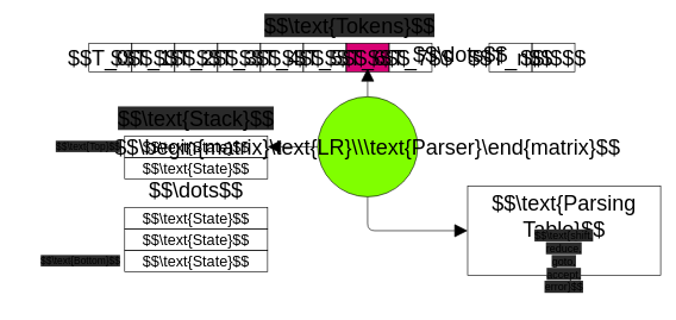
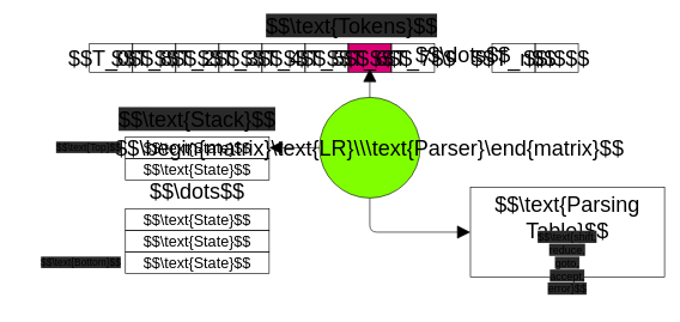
  <mxCell id="0" />
  <mxCell id="1" parent="0" />
  <mxCell id="2" value="" style="rounded=0;whiteSpace=wrap;html=1;fillColor=#d80073;strokeColor=#000000;fontColor=#ffffff;" parent="1" vertex="1"><mxGeometry x="484" y="60" width="60" height="40" as="geometry" /></mxCell>
  <mxCell id="3" value="$$T_0$$" style="text;html=1;strokeColor=none;fillColor=none;align=center;verticalAlign=middle;whiteSpace=wrap;rounded=0;fontSize=30;" parent="1" vertex="1"><mxGeometry x="124" y="65" width="60" height="30" as="geometry" /></mxCell>
- <mxCell id="4" value="$$T_1$$" style="text;html=1;strokeColor=none;fillColor=none;align=center;verticalAlign=middle;whiteSpace=wrap;rounded=0;fontSize=30;" parent="1" vertex="1"><mxGeometry x="184" y="65" width="60" height="30" as="geometry" /></mxCell>
+ <mxCell id="4" value="$$T_8$$" style="text;html=1;strokeColor=none;fillColor=none;align=center;verticalAlign=middle;whiteSpace=wrap;rounded=0;fontSize=30;" parent="1" vertex="1"><mxGeometry x="184" y="65" width="60" height="30" as="geometry" /></mxCell>
  <mxCell id="5" value="$$T_2$$" style="text;html=1;strokeColor=none;fillColor=none;align=center;verticalAlign=middle;whiteSpace=wrap;rounded=0;fontSize=30;" parent="1" vertex="1"><mxGeometry x="244" y="65" width="60" height="30" as="geometry" /></mxCell>
  <mxCell id="6" value="$$T_3$$" style="text;html=1;strokeColor=none;fillColor=none;align=center;verticalAlign=middle;whiteSpace=wrap;rounded=0;fontSize=30;" parent="1" vertex="1"><mxGeometry x="304" y="65" width="60" height="30" as="geometry" /></mxCell>
  <mxCell id="7" value="$$T_4$$" style="text;html=1;strokeColor=none;fillColor=none;align=center;verticalAlign=middle;whiteSpace=wrap;rounded=0;fontSize=30;" parent="1" vertex="1"><mxGeometry x="364" y="65" width="60" height="30" as="geometry" /></mxCell>
  <mxCell id="8" value="$$T_5$$" style="text;html=1;strokeColor=none;fillColor=none;align=center;verticalAlign=middle;whiteSpace=wrap;rounded=0;fontSize=30;" parent="1" vertex="1"><mxGeometry x="424" y="65" width="60" height="30" as="geometry" /></mxCell>
  <mxCell id="9" value="$$T_6$$" style="text;html=1;strokeColor=none;fillColor=none;align=center;verticalAlign=middle;whiteSpace=wrap;rounded=0;fontSize=30;" parent="1" vertex="1"><mxGeometry x="484" y="65" width="60" height="30" as="geometry" /></mxCell>
  <mxCell id="10" value="$$T_7$$" style="text;html=1;strokeColor=none;fillColor=none;align=center;verticalAlign=middle;whiteSpace=wrap;rounded=0;fontSize=30;" parent="1" vertex="1"><mxGeometry x="544" y="65" width="60" height="30" as="geometry" /></mxCell>
  <mxCell id="11" value="$$T_n$$" style="text;html=1;strokeColor=none;fillColor=none;align=center;verticalAlign=middle;whiteSpace=wrap;rounded=0;fontSize=30;" parent="1" vertex="1"><mxGeometry x="684" y="65" width="60" height="30" as="geometry" /></mxCell>
  <mxCell id="12" value="$$\$$$" style="text;html=1;strokeColor=none;fillColor=none;align=center;verticalAlign=middle;whiteSpace=wrap;rounded=0;fontSize=30;" parent="1" vertex="1"><mxGeometry x="744" y="65" width="60" height="30" as="geometry" /></mxCell>
  <mxCell id="13" value="$$\dots$$" style="text;html=1;strokeColor=none;fillColor=none;align=center;verticalAlign=middle;whiteSpace=wrap;rounded=0;fontSize=30;" parent="1" vertex="1"><mxGeometry x="614" y="60" width="60" height="30" as="geometry" /></mxCell>
  <mxCell id="14" value="" style="rounded=0;whiteSpace=wrap;html=1;fillColor=none;strokeColor=#000000;" parent="1" vertex="1"><mxGeometry x="124" y="60" width="60" height="40" as="geometry" /></mxCell>
  <mxCell id="15" value="" style="rounded=0;whiteSpace=wrap;html=1;fillColor=none;strokeColor=#000000;" parent="1" vertex="1"><mxGeometry x="184" y="60" width="60" height="40" as="geometry" /></mxCell>
  <mxCell id="16" value="" style="rounded=0;whiteSpace=wrap;html=1;fillColor=none;strokeColor=#000000;" parent="1" vertex="1"><mxGeometry x="244" y="60" width="60" height="40" as="geometry" /></mxCell>
  <mxCell id="17" value="" style="rounded=0;whiteSpace=wrap;html=1;fillColor=none;strokeColor=#000000;" parent="1" vertex="1"><mxGeometry x="304" y="60" width="60" height="40" as="geometry" /></mxCell>
  <mxCell id="18" value="" style="rounded=0;whiteSpace=wrap;html=1;fillColor=none;strokeColor=#000000;" parent="1" vertex="1"><mxGeometry x="364" y="60" width="60" height="40" as="geometry" /></mxCell>
  <mxCell id="19" value="" style="rounded=0;whiteSpace=wrap;html=1;fillColor=none;strokeColor=#000000;" parent="1" vertex="1"><mxGeometry x="424" y="60" width="60" height="40" as="geometry" /></mxCell>
  <mxCell id="20" value="" style="rounded=0;whiteSpace=wrap;html=1;fillColor=none;strokeColor=#000000;" parent="1" vertex="1"><mxGeometry x="544" y="60" width="60" height="40" as="geometry" /></mxCell>
  <mxCell id="21" value="" style="rounded=0;whiteSpace=wrap;html=1;fillColor=none;strokeColor=#000000;" parent="1" vertex="1"><mxGeometry x="684" y="60" width="60" height="40" as="geometry" /></mxCell>
  <mxCell id="22" value="" style="rounded=0;whiteSpace=wrap;html=1;fillColor=none;strokeColor=#000000;" parent="1" vertex="1"><mxGeometry x="744" y="60" width="60" height="40" as="geometry" /></mxCell>
  <mxCell id="23" value="$$\text{State}$$" style="rounded=0;whiteSpace=wrap;html=1;fontSize=21;fillColor=none;strokeColor=#000000;" parent="1" vertex="1"><mxGeometry x="174" y="190" width="200" height="30" as="geometry" /></mxCell>
  <mxCell id="24" value="$$\dots$$" style="text;html=1;strokeColor=none;fillColor=none;align=center;verticalAlign=middle;whiteSpace=wrap;rounded=0;fontSize=30;" parent="1" vertex="1"><mxGeometry x="244" y="250" width="60" height="30" as="geometry" /></mxCell>
  <mxCell id="25" value="$$\text{Parsing Table}$$" style="rounded=0;whiteSpace=wrap;html=1;fontSize=30;verticalAlign=top;fillColor=none;strokeColor=#000000;" parent="1" vertex="1"><mxGeometry x="654" y="260" width="270" height="125" as="geometry" /></mxCell>
  <mxCell id="26" style="edgeStyle=none;html=1;exitX=0.5;exitY=0;exitDx=0;exitDy=0;fontSize=21;endArrow=block;endFill=1;endSize=16;" parent="1" source="29" target="9" edge="1"><mxGeometry relative="1" as="geometry" /></mxCell>
  <mxCell id="27" style="edgeStyle=none;html=1;exitX=0;exitY=0.5;exitDx=0;exitDy=0;entryX=1;entryY=0.5;entryDx=0;entryDy=0;fontSize=30;endArrow=block;endFill=1;endSize=16;" parent="1" source="29" target="23" edge="1"><mxGeometry relative="1" as="geometry" /></mxCell>
  <mxCell id="28" style="edgeStyle=orthogonalEdgeStyle;html=1;exitX=0.5;exitY=1;exitDx=0;exitDy=0;entryX=0;entryY=0.5;entryDx=0;entryDy=0;fontSize=30;endArrow=block;endFill=1;endSize=16;" parent="1" source="29" target="25" edge="1"><mxGeometry relative="1" as="geometry" /></mxCell>
  <mxCell id="29" value="$$\begin{matrix}\text{LR}\\\text{Parser}\end{matrix}$$" style="ellipse;whiteSpace=wrap;html=1;aspect=fixed;fontSize=30;fillColor=#80FF00;fontColor=#000000;strokeColor=#000000;" parent="1" vertex="1"><mxGeometry x="444" y="135" width="140" height="140" as="geometry" /></mxCell>
  <mxCell id="30" value="$$\text{State}$$" style="rounded=0;whiteSpace=wrap;html=1;fontSize=21;fillColor=none;strokeColor=#000000;" parent="1" vertex="1"><mxGeometry x="174" y="220" width="200" height="30" as="geometry" /></mxCell>
  <mxCell id="31" value="$$\text{State}$$" style="rounded=0;whiteSpace=wrap;html=1;fontSize=21;fillColor=none;strokeColor=#000000;" parent="1" vertex="1"><mxGeometry x="174" y="290" width="200" height="30" as="geometry" /></mxCell>
  <mxCell id="32" value="$$\text{State}$$" style="rounded=0;whiteSpace=wrap;html=1;fontSize=21;fillColor=none;strokeColor=#000000;" parent="1" vertex="1"><mxGeometry x="174" y="320" width="200" height="30" as="geometry" /></mxCell>
  <mxCell id="33" value="$$\text{State}$$" style="rounded=0;whiteSpace=wrap;html=1;fontSize=21;fillColor=none;strokeColor=#000000;" parent="1" vertex="1"><mxGeometry x="174" y="350" width="200" height="30" as="geometry" /></mxCell>
  <mxCell id="34" value="&lt;span style=&quot;font-family: helvetica; font-size: 14px; font-style: normal; font-weight: 400; letter-spacing: normal; text-indent: 0px; text-transform: none; word-spacing: 0px; background-color: rgb(42, 42, 42); display: inline; float: none;&quot;&gt;$$\text{Top}$$&lt;/span&gt;" style="text;whiteSpace=wrap;html=1;fontSize=14;align=right;verticalAlign=middle;" parent="1" vertex="1"><mxGeometry x="20" y="190" width="150" height="30" as="geometry" /></mxCell>
  <mxCell id="35" value="&lt;span style=&quot;font-family: helvetica; font-size: 14px; font-style: normal; font-weight: 400; letter-spacing: normal; text-indent: 0px; text-transform: none; word-spacing: 0px; background-color: rgb(42, 42, 42); display: inline; float: none;&quot;&gt;$$\text{Bottom}$$&lt;/span&gt;" style="text;whiteSpace=wrap;html=1;fontSize=14;align=right;verticalAlign=middle;" parent="1" vertex="1"><mxGeometry x="20" y="350" width="150" height="30" as="geometry" /></mxCell>
  <mxCell id="36" value="&lt;span style=&quot;font-family: helvetica; font-size: 30px; font-style: normal; font-weight: 400; letter-spacing: normal; text-indent: 0px; text-transform: none; word-spacing: 0px; background-color: rgb(42, 42, 42); display: inline; float: none;&quot;&gt;$$\text{Stack}$$&lt;/span&gt;" style="text;whiteSpace=wrap;html=1;fontSize=30;align=center;verticalAlign=middle;" parent="1" vertex="1"><mxGeometry x="199" y="150" width="150" height="30" as="geometry" /></mxCell>
  <mxCell id="37" value="&#10;&#10;&lt;span style=&quot;font-family: helvetica; font-size: 15px; font-style: normal; font-weight: 400; letter-spacing: normal; text-align: center; text-indent: 0px; text-transform: none; word-spacing: 0px; background-color: rgb(42, 42, 42); display: inline; float: none;&quot;&gt;$$\text{shift, reduce, goto, accept, error}$$&lt;/span&gt;&#10;&#10;" style="text;html=1;strokeColor=none;fillColor=none;align=center;verticalAlign=middle;whiteSpace=wrap;rounded=0;fontSize=15;" parent="1" vertex="1"><mxGeometry x="759" y="350" width="60" height="30" as="geometry" /></mxCell>
  <mxCell id="38" value="&lt;span style=&quot;font-family: helvetica; font-size: 30px; font-style: normal; font-weight: 400; letter-spacing: normal; text-indent: 0px; text-transform: none; word-spacing: 0px; background-color: rgb(42, 42, 42); display: inline; float: none;&quot;&gt;$$\text{Tokens}$$&lt;/span&gt;" style="text;whiteSpace=wrap;html=1;fontSize=30;align=center;verticalAlign=middle;" parent="1" vertex="1"><mxGeometry x="414" y="20" width="150" height="30" as="geometry" /></mxCell>
